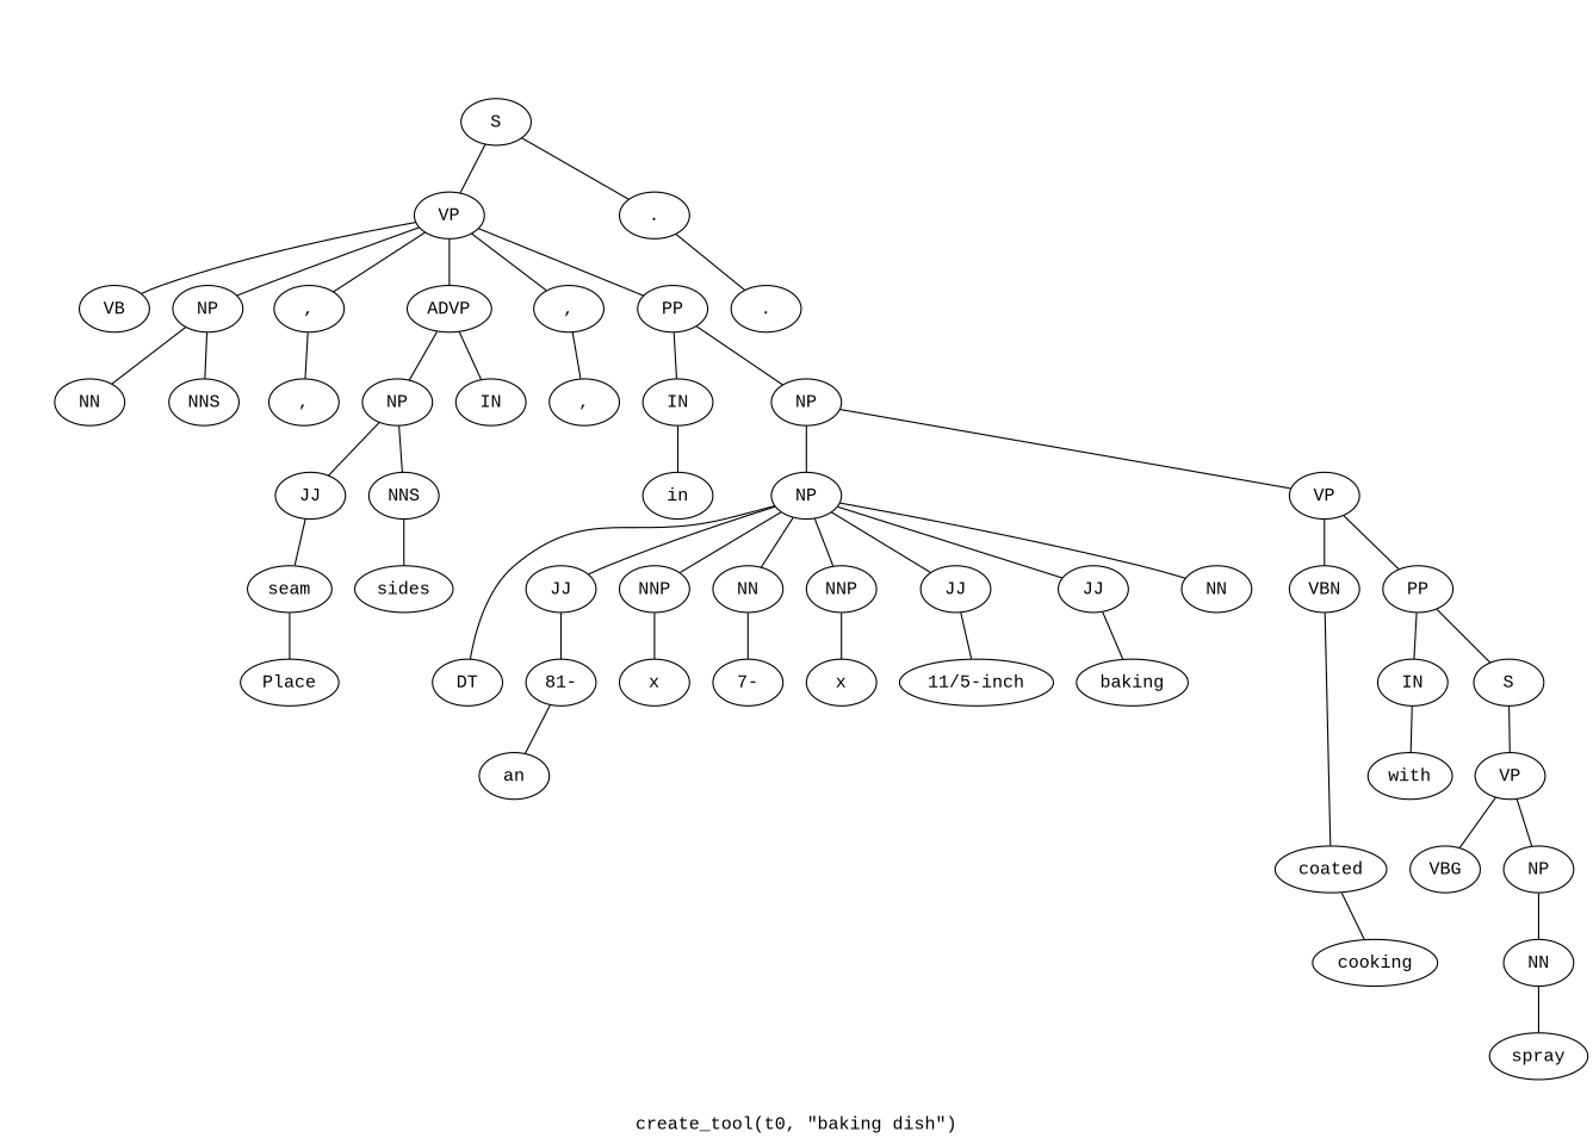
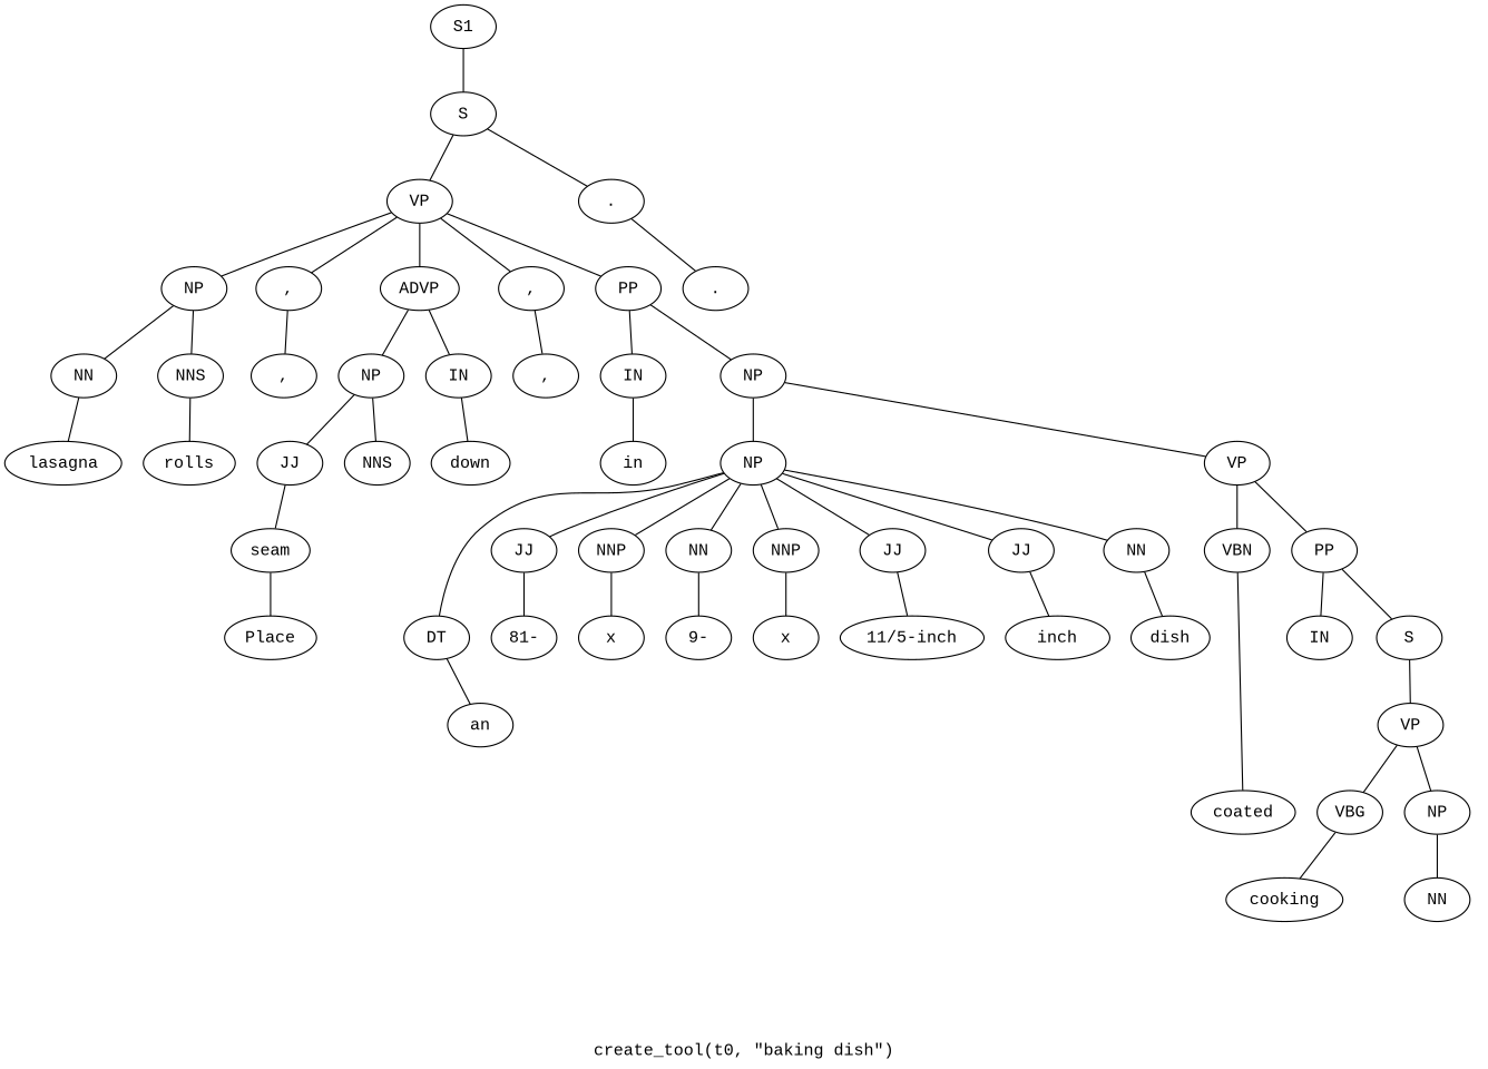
  graph {
    fontname="Liberation Mono"
    label="create_tool(t0, \"baking dish\")"
    node [fontname="Liberation Mono"]
    edge [fontname="Liberation Mono"]
+   n1 [label=S1]
    n2 [label=S]
    n3 [label=VP]
    n4 [label="."]
-   n5 [label=VB]
    n6 [label=NP]
    n7 [label=","]
    n8 [label=ADVP]
    n9 [label=","]
    n10 [label=PP]
    n11 [label="."]
    n12 [label=NN]
    n13 [label=NNS]
    n14 [label=","]
    n15 [label=NP]
    n16 [label=IN]
    n17 [label=","]
    n18 [label=IN]
    n19 [label=NP]
    n20 [label=Place]
+   n21 [label=lasagna]
+   n22 [label=rolls]
    n23 [label=JJ]
    n24 [label=NNS]
+   n25 [label=down]
    n26 [label=seam]
-   n27 [label=sides]
    n28 [label=in]
    n29 [label=NP]
    n30 [label=VP]
    n31 [label=DT]
    n32 [label=JJ]
    n33 [label=NNP]
    n34 [label=NN]
    n35 [label=NNP]
    n36 [label=JJ]
    n37 [label=JJ]
    n38 [label=NN]
    n39 [label=VBN]
    n40 [label=PP]
    n41 [label=an]
    n42 [label="81-"]
    n43 [label=x]
-   n44 [label="7-"]
+   n44 [label="9-"]
    n45 [label=x]
    n46 [label="11/5-inch"]
-   n47 [label=baking]
+   n47 [label=inch]
+   n48 [label=dish]
    n49 [label=coated]
    n50 [label=IN]
    n51 [label=S]
-   n52 [label=with]
    n53 [label=VP]
    n54 [label=VBG]
    n55 [label=NP]
    n56 [label=cooking]
    n57 [label=NN]
-   n58 [label=spray]
+   n1 -- n2
    n2 -- n3
    n2 -- n4
-   n3 -- n5
    n3 -- n6
    n3 -- n7
    n3 -- n8
    n3 -- n9
    n3 -- n10
    n4 -- n11
    n6 -- n12
    n6 -- n13
    n7 -- n14
    n8 -- n15
    n8 -- n16
    n9 -- n17
    n10 -- n18
    n10 -- n19
+   n12 -- n21
+   n13 -- n22
    n15 -- n23
    n15 -- n24
+   n16 -- n25
    n18 -- n28
    n19 -- n29
    n19 -- n30
    n23 -- n26
-   n24 -- n27
    n26 -- n20
    n29 -- n31
    n29 -- n32
    n29 -- n33
    n29 -- n34
    n29 -- n35
    n29 -- n36
    n29 -- n37
    n29 -- n38
    n30 -- n39
    n30 -- n40
-   n42 -- n41
+   n31 -- n41
    n32 -- n42
    n33 -- n43
    n34 -- n44
    n35 -- n45
    n36 -- n46
    n37 -- n47
+   n38 -- n48
    n39 -- n49
    n40 -- n50
    n40 -- n51
-   n50 -- n52
    n51 -- n53
    n53 -- n54
    n53 -- n55
-   n49 -- n56
+   n54 -- n56
    n55 -- n57
-   n57 -- n58
  }
